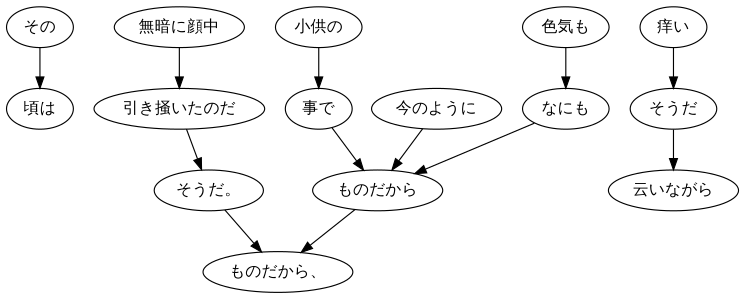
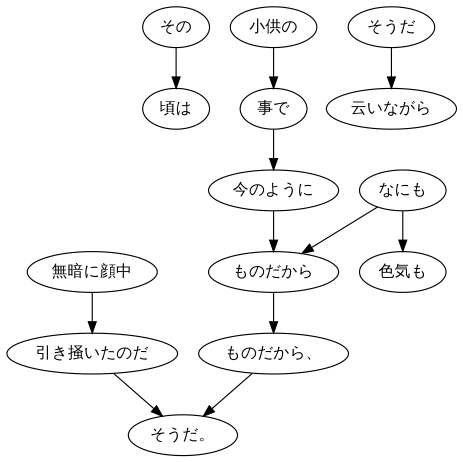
  digraph {
    n1 [label="その"]
    n2 [label="頃は"]
    n3 [label="ものだから、"]
    n4 [label="そうだ。"]
    n5 [label="小供の"]
    n6 [label="事で"]
    n7 [label="ものだから"]
    n8 [label="今のように"]
    n9 [label="色気も"]
    n10 [label="なにも"]
-   n11 [label="痒い"]
    n12 [label="そうだ"]
    n13 [label="云いながら"]
    n14 [label="引き掻いたのだ"]
    n15 [label="無暗に顔中"]
    n1 -> n2
-   n4 -> n3
+   n3 -> n4
    n5 -> n6
-   n6 -> n7
+   n6 -> n8
    n7 -> n3
    n8 -> n7
-   n9 -> n10
+   n10 -> n9
    n10 -> n7
-   n11 -> n12
    n12 -> n13
    n14 -> n4
    n15 -> n14
  }
